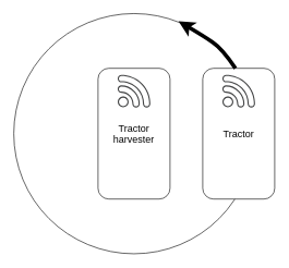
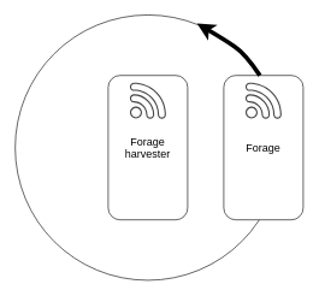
  <mxCell id="0" />
  <mxCell id="1" parent="0" />
  <mxCell id="2" value="" style="ellipse;whiteSpace=wrap;html=1;aspect=fixed;fontFamily=Open Sans;fontSource=https%3A%2F%2Ffonts.googleapis.com%2Fcss%3Ffamily%3DOpen%2BSans;fontSize=15;fillColor=none;" parent="1" vertex="1"><mxGeometry x="20.25" y="20.25" width="367.5" height="367.5" as="geometry" /></mxCell>
  <mxCell id="3" value="" style="rounded=1;whiteSpace=wrap;html=1;" parent="1" vertex="1"><mxGeometry x="149" y="104" width="110" height="200" as="geometry" /></mxCell>
- <mxCell id="4" value="&lt;font style=&quot;font-size: 15px;&quot;&gt;Tractor harvester&lt;/font&gt;" style="text;html=1;strokeColor=none;fillColor=none;align=center;verticalAlign=middle;whiteSpace=wrap;rounded=0;" parent="1" vertex="1"><mxGeometry x="174" y="174" width="60" height="60" as="geometry" /></mxCell>
+ <mxCell id="4" value="&lt;font style=&quot;font-size: 15px;&quot;&gt;Forage harvester&lt;/font&gt;" style="text;html=1;strokeColor=none;fillColor=none;align=center;verticalAlign=middle;whiteSpace=wrap;rounded=0;" parent="1" vertex="1"><mxGeometry x="174" y="174" width="60" height="60" as="geometry" /></mxCell>
  <mxCell id="5" value="" style="sketch=0;pointerEvents=1;shadow=0;dashed=0;html=1;strokeColor=none;fillColor=#434445;aspect=fixed;labelPosition=center;verticalLabelPosition=bottom;verticalAlign=top;align=center;outlineConnect=0;shape=mxgraph.vvd.wi_fi;fontFamily=Open Sans;fontSource=https%3A%2F%2Ffonts.googleapis.com%2Fcss%3Ffamily%3DOpen%2BSans;fontSize=14;" parent="1" vertex="1"><mxGeometry x="179" y="114" width="50" height="50" as="geometry" /></mxCell>
  <mxCell id="6" value="" style="group" parent="1" vertex="1" connectable="0"><mxGeometry x="309" y="104" width="110" height="200" as="geometry" /></mxCell>
  <mxCell id="7" value="" style="rounded=1;whiteSpace=wrap;html=1;" parent="6" vertex="1"><mxGeometry width="110" height="200" as="geometry" /></mxCell>
- <mxCell id="8" value="&lt;font style=&quot;font-size: 15px;&quot;&gt;Tractor&lt;/font&gt;" style="text;html=1;strokeColor=none;fillColor=none;align=center;verticalAlign=middle;whiteSpace=wrap;rounded=0;" parent="6" vertex="1"><mxGeometry x="25" y="70" width="60" height="60" as="geometry" /></mxCell>
+ <mxCell id="8" value="&lt;font style=&quot;font-size: 15px;&quot;&gt;Forage&lt;/font&gt;" style="text;html=1;strokeColor=none;fillColor=none;align=center;verticalAlign=middle;whiteSpace=wrap;rounded=0;" parent="6" vertex="1"><mxGeometry x="25" y="70" width="60" height="60" as="geometry" /></mxCell>
  <mxCell id="9" value="" style="sketch=0;pointerEvents=1;shadow=0;dashed=0;html=1;strokeColor=none;fillColor=#434445;aspect=fixed;labelPosition=center;verticalLabelPosition=bottom;verticalAlign=top;align=center;outlineConnect=0;shape=mxgraph.vvd.wi_fi;fontFamily=Open Sans;fontSource=https%3A%2F%2Ffonts.googleapis.com%2Fcss%3Ffamily%3DOpen%2BSans;fontSize=14;" parent="6" vertex="1"><mxGeometry x="30" y="10" width="50" height="50" as="geometry" /></mxCell>
  <mxCell id="10" value="" style="curved=1;endArrow=classic;html=1;rounded=0;fontFamily=Open Sans;fontSource=https%3A%2F%2Ffonts.googleapis.com%2Fcss%3Ffamily%3DOpen%2BSans;fontSize=15;entryX=0.685;entryY=0.032;entryDx=0;entryDy=0;strokeWidth=6;entryPerimeter=0;" parent="1" target="2" edge="1"><mxGeometry width="50" height="50" relative="1" as="geometry"><mxPoint x="359" y="104" as="sourcePoint" /><mxPoint x="619" y="-16" as="targetPoint" /><Array as="points"><mxPoint x="339" y="74" /><mxPoint x="309" y="54" /></Array></mxGeometry></mxCell>
